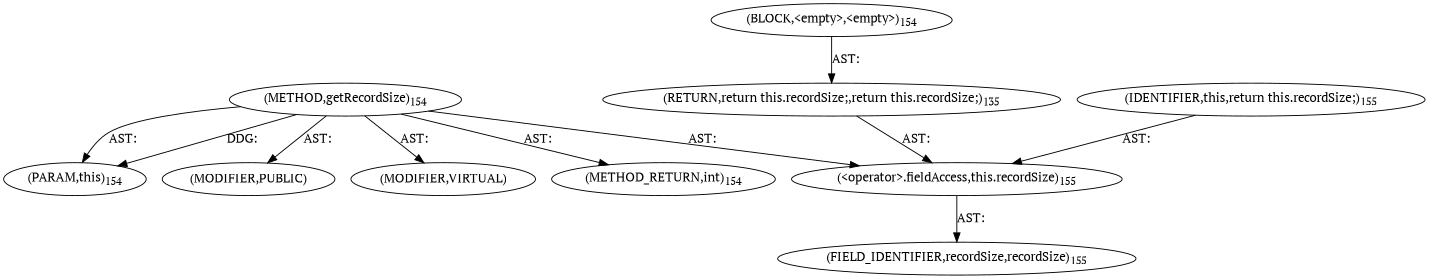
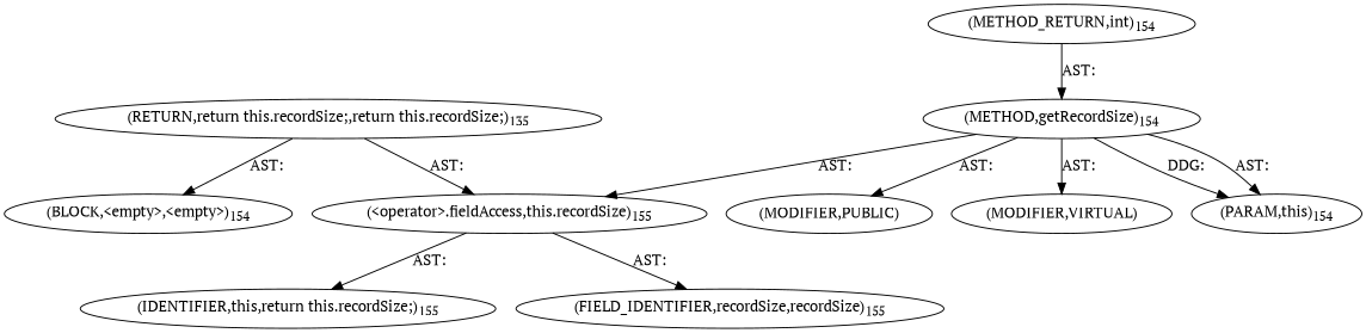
  digraph {
    fontname="PT Serif"
    node [fontname="PT Serif"]
    edge [fontname="PT Serif"]
    n1 [label=<(METHOD,getRecordSize)<SUB>154</SUB>>]
    n2 [label=<(PARAM,this)<SUB>154</SUB>>]
    n3 [label=<(MODIFIER,PUBLIC)>]
    n4 [label=<(MODIFIER,VIRTUAL)>]
    n5 [label=<(METHOD_RETURN,int)<SUB>154</SUB>>]
    n6 [label=<(&lt;operator&gt;.fieldAccess,this.recordSize)<SUB>155</SUB>>]
    n7 [label=<(BLOCK,&lt;empty&gt;,&lt;empty&gt;)<SUB>154</SUB>>]
    n8 [label=<(RETURN,return this.recordSize;,return this.recordSize;)<SUB>135</SUB>>]
    n9 [label=<(IDENTIFIER,this,return this.recordSize;)<SUB>155</SUB>>]
    n10 [label=<(FIELD_IDENTIFIER,recordSize,recordSize)<SUB>155</SUB>>]
    n1 -> n2 [label="AST: "]
    n1 -> n2 [label="DDG: "]
    n1 -> n3 [label="AST: "]
    n1 -> n4 [label="AST: "]
-   n1 -> n5 [label="AST: "]
+   n5 -> n1 [label="AST: "]
    n1 -> n6 [label="AST: "]
-   n9 -> n6 [label="AST: "]
+   n6 -> n9 [label="AST: "]
    n6 -> n10 [label="AST: "]
-   n7 -> n8 [label="AST: "]
+   n8 -> n7 [label="AST: "]
    n8 -> n6 [label="AST: "]
  }
